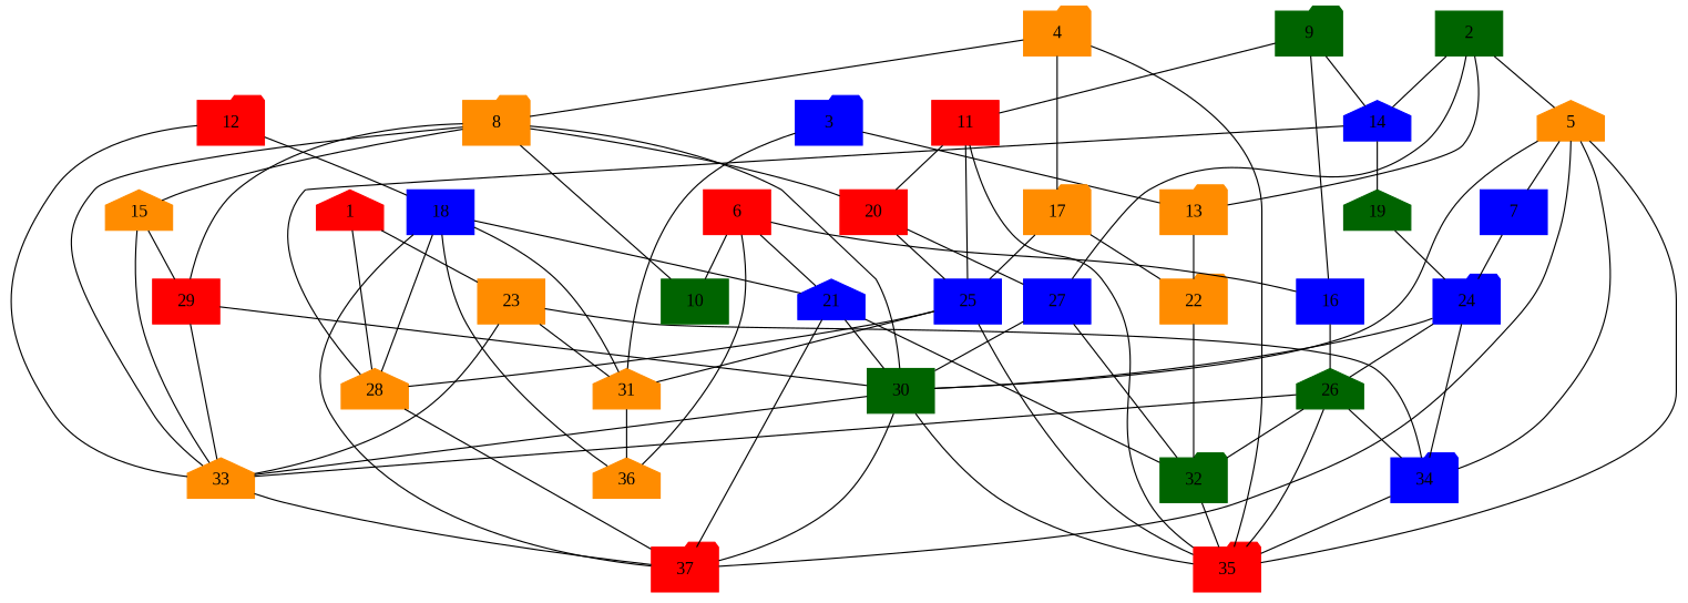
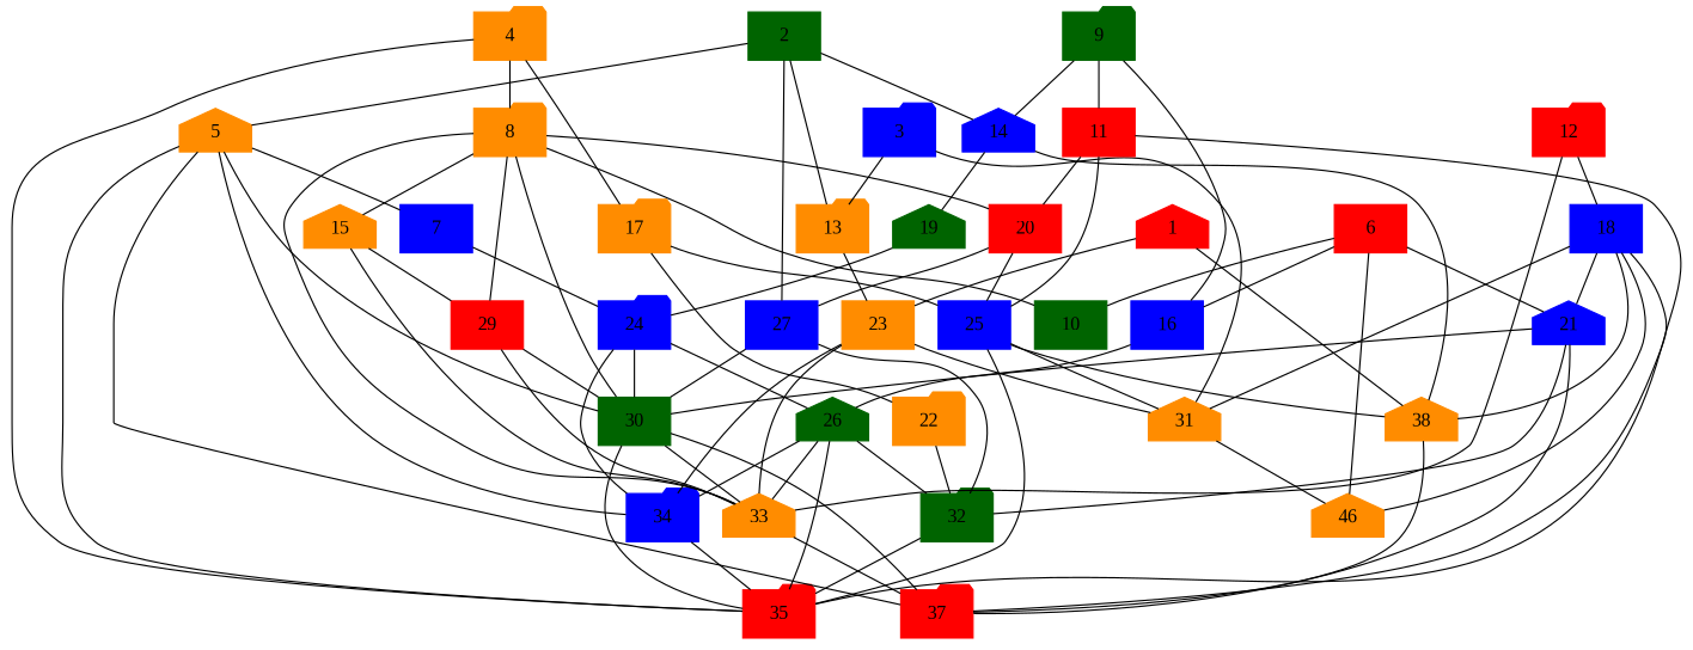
  graph {
    fontname="Liberation Serif"
    node [color=darkorange fontname="Liberation Serif" shape=box style=filled]
    edge [fontname="Liberation Serif" weight=1.0]
    1 [color=red shape=house]
    23
-   28 [shape=house]
+   28 [shape=house label=38]
    31 [shape=house]
    34 [color=blue shape=folder]
    33 [shape=house]
    37 [color=red shape=folder]
    2 [color=darkgreen]
    5 [shape=house]
    13 [shape=folder]
    14 [color=blue shape=house]
    27 [color=blue]
    35 [color=red shape=folder]
    7 [color=blue]
    30 [color=darkgreen]
    19 [color=darkgreen shape=house]
    32 [color=darkgreen shape=folder]
    3 [color=blue shape=folder]
-   36 [shape=house]
+   36 [shape=house label=46]
    4 [shape=folder]
    8 [shape=folder]
    17 [shape=folder]
    10 [color=darkgreen]
    20 [color=red]
    29 [color=red]
    15 [shape=house]
    25 [color=blue]
    22 [shape=folder]
    24 [color=blue shape=folder]
    6 [color=red]
    16 [color=blue]
    21 [color=blue shape=house]
    26 [color=darkgreen shape=house]
    9 [color=darkgreen shape=folder]
    11 [color=red]
    12 [color=red shape=folder]
    18 [color=blue]
    1 -- 23
    1 -- 28
    23 -- 31
    23 -- 34 [weight=2.0]
    23 -- 33
    28 -- 37
    31 -- 36
    34 -- 35
    33 -- 37
    2 -- 5
    2 -- 13
    2 -- 14
    2 -- 27
    5 -- 34
    5 -- 37
    5 -- 35
    5 -- 7
    5 -- 30
-   13 -- 22 [weight=2.0]
+   13 -- 23 [weight=2.0]
    14 -- 28
    14 -- 19
    27 -- 30
    27 -- 32
    7 -- 24
    30 -- 33
    30 -- 37
    30 -- 35
    19 -- 24
    32 -- 35
    3 -- 31
    3 -- 13
    4 -- 35
    4 -- 8
    4 -- 17
    8 -- 33
    8 -- 30
    8 -- 10
    8 -- 20
    8 -- 29 [weight=2.0]
    8 -- 15
    17 -- 25
    17 -- 22
    20 -- 27
    20 -- 25
    29 -- 33
    29 -- 30
    15 -- 33
    15 -- 29
    25 -- 28
    25 -- 31 [weight=2.0]
    25 -- 35
    22 -- 32
    24 -- 34
    24 -- 30 [weight=2.0]
    24 -- 26
    6 -- 36
    6 -- 10
    6 -- 16
    6 -- 21
    16 -- 26 [weight=2.0]
    21 -- 37
    21 -- 30
    21 -- 32
    26 -- 34
    26 -- 33
    26 -- 35
    26 -- 32
    9 -- 14
    9 -- 16
    9 -- 11
    11 -- 35
    11 -- 20
    11 -- 25
    12 -- 33
    12 -- 18
    18 -- 28
    18 -- 31
    18 -- 37
    18 -- 36
    18 -- 21
  }
